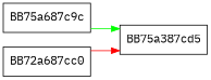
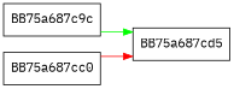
  digraph {
    fontname="IBM Plex Mono"
    rankdir=LR
    splines=ortho
    node [fontname="IBM Plex Mono" shape=box]
    edge [fontname="IBM Plex Mono"]
    BB75a687c9c
-   BB75a687cd5 [label=BB75a387cd5]
-   BB75a687cc0 [label=BB72a687cc0]
+   BB75a687cd5
+   BB75a687cc0
    BB75a687c9c -> BB75a687cd5 [color=green]
    BB75a687cc0 -> BB75a687cd5 [color=red]
  }
